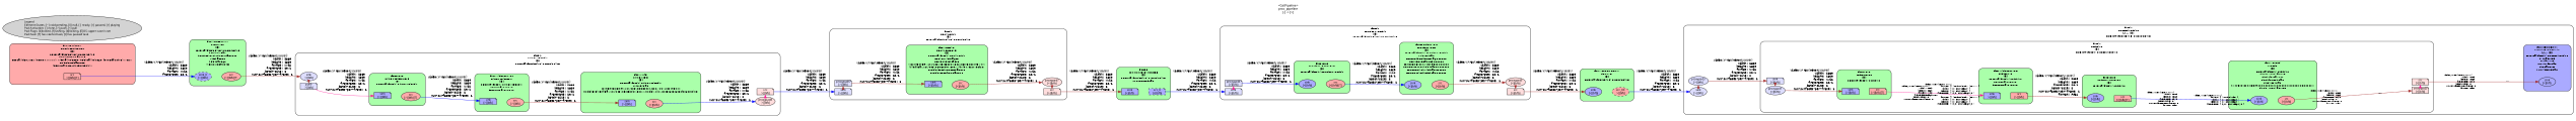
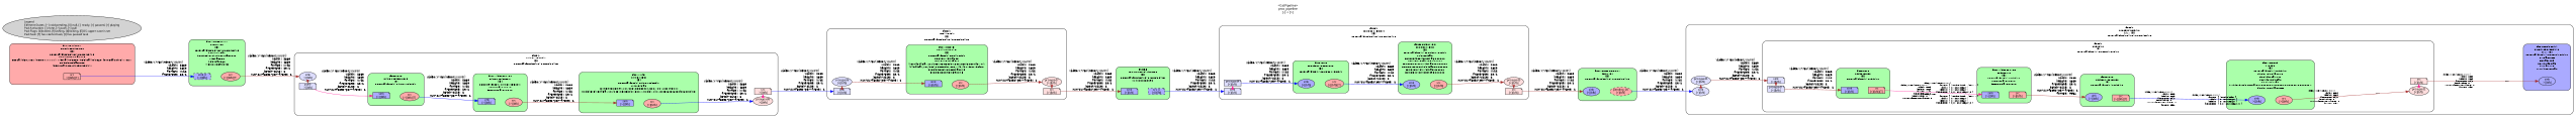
  digraph {
    fontname=sans
    fontsize=10
    label="<GstPipeline>\nproc_pipeline\n[-] -> [>]"
    labelloc=t
    nodesep=.1
    rankdir=LR
    ranksep=.2
    node [color=black fillcolor="#aaaaff" fontname=sans fontsize=9 margin="0.0,0.0" shape=note style="filled,solid"]
    edge [fontname=monospace fontsize=9 labelfontsize=6 color=brown]
    n1 [height=0.2 label="sink\n[>][bfb]"]
    n2 [height=0.2 label="src_0\n[>][bfb]" style="filled,dashed"]
    n3 [fillcolor="#ddddff" height=0.2 label="pull9\n[>][bfb]"]
    n4 [fillcolor="#ddddff" height=0.2 label="sink\n[>][bfb]" shape=ellipse]
    n5 [fillcolor="#ffdddd" height=0.2 label="proxypad8\n[>][bfb]" shape=ellipse]
    n6 [fillcolor="#ffdddd" height=0.2 label="src\n[>][bfb]"]
    n7 [height=0.2 label="sink\n[>][bfb]"]
    n8 [fillcolor="#ffaaaa" height=0.2 label="src\n[>][bfb]" shape=ellipse]
    n9 [height=0.2 label="sink\n[>][bfb]"]
    n10 [fillcolor="#ffaaaa" height=0.2 label="src\n[>][bfb]" shape=ellipse]
    n11 [height=0.2 label="sink\n[>][bfb]"]
    n12 [fillcolor="#ffaaaa" height=0.2 label="src\n[>][bfb][T]" shape=ellipse]
    n13 [fillcolor="#ddddff" height=0.2 label="sink\n[>][bfb]"]
-   n14 [fillcolor="#ddddff" height=0.2 label="proxypad6\n[>][bfb]"]
+   n14 [fillcolor="#ddddff" height=0.2 label="proxypad6\n[>][bfb]" shape=ellipse]
    n15 [fillcolor="#ffdddd" height=0.2 label="proxypad7\n[>][bfb]" shape=ellipse]
    n16 [fillcolor="#ffdddd" height=0.2 label="src\n[>][bfb]"]
    n17 [height=0.2 label="sink\n[>][bfb]"]
    n18 [fillcolor="#ffaaaa" height=0.2 label="src\n[>][bfb]" shape=ellipse]
    n19 [fillcolor="#ddddff" height=0.2 label="sink\n[>][bfb]"]
    n20 [fillcolor="#ddddff" height=0.2 label="proxypad4\n[>][bfb]"]
    n21 [fillcolor="#ffdddd" height=0.2 label="proxypad5\n[>][bfb]" shape=ellipse]
    n22 [fillcolor="#ffdddd" height=0.2 label="src\n[>][bfb]"]
    n23 [fillcolor="#ffaaaa" height=0.2 label="src\n[>][bfb]" shape=ellipse]
    n24 [height=0.2 label="sink\n[>][bfb]" shape=ellipse]
    n25 [height=0.2 label="sink\n[>][bfb]" shape=ellipse]
    n26 [fillcolor="#ffaaaa" height=0.2 label="src\n[>][bfb][T]" shape=ellipse]
    n27 [fillcolor="#ddddff" height=0.2 label="proxypad3\n[>][bfb]" shape=ellipse]
    n28 [fillcolor="#ddddff" height=0.2 label="sink\n[>][bfb]" shape=ellipse]
-   n29 [fillcolor="#ddddff" height=0.2 label="proxypad1\n[>][bfb]" shape=ellipse]
+   n29 [fillcolor="#ddddff" height=0.2 label="proxypad1\n[>][bfb]"]
    n30 [fillcolor="#ddddff" height=0.2 label="sink\n[>][bfb]"]
-   n31 [fillcolor="#ffdddd" height=0.2 label="proxypad2\n[>][bfb]"]
+   n31 [fillcolor="#ffdddd" height=0.2 label="proxypad2\n[>][bfb]" shape=ellipse]
    n32 [fillcolor="#ffdddd" height=0.2 label="src\n[>][bfb]"]
    n33 [height=0.2 label="sink\n[>][bfb]" shape=ellipse]
    n34 [fillcolor="#ffaaaa" height=0.2 label="src\n[>][bfb]" shape=ellipse]
    n35 [height=0.2 label="sink\n[>][bfb]" shape=ellipse]
    n36 [fillcolor="#ffaaaa" height=0.2 label="src\n[>][bfb][T]"]
    n37 [height=0.2 label="sink\n[>][bfb]"]
    n38 [fillcolor="#ffaaaa" height=0.2 label="src\n[>][bfb]"]
    n39 [height=0.2 label="sink\n[>][bfb]"]
    n40 [fillcolor="#ffaaaa" height=0.2 label="src\n[>][bfb][T]"]
    n41 [height=0.2 label="sink\n[>][bfb]" shape=ellipse]
    n42 [height=0.2 label="sink\n[>][bfb]" shape=ellipse]
-   n43 [fillcolor="#ffaaaa" height=0.2 label="src_00\n[>][bfb]" shape=ellipse style="filled,dashed"]
+   n43 [fillcolor="#ffaaaa" height=0.2 label="pending_00\n[>][bfb]" shape=ellipse style="filled,dashed"]
    n44 [fillcolor="#ffaaaa" height=0.2 label="src\n[>][bfb][T]"]
-   n45 [height=0.2 label="sink_0\n[>][bfb]" shape=ellipse style="filled,dashed"]
+   n45 [height=0.2 label="sink_0\n[>][bfb]" style="filled,dashed"]
    n46 [fillcolor="#ffaaaa" height=0.2 label="src\n[>][bfb][T]" shape=ellipse]
    n47 [label="Legend\lElement-States: [~] void-pending, [0] null, [-] ready, [=] paused, [>] playing\lPad-Activation: [-] none, [>] push, [<] pull\lPad-Flags: [b]locked, [f]lushing, [b]locking, [E]OS; upper-case is set\lPad-Task: [T] has started task, [t] has paused task\l" margin="0.05,0.05" shape=ellipse style=filled color="" fillcolor=""]
    subgraph cluster_1 {
      color=black
      fillcolor="#aaffaa"
      fontname="Bitstream Vera Sans"
      fontsize=8
      label="GstTee\ncommon_analytics_tee\n[=]\nparent=(GstPipeline) proc_pipeline\nnum-src-pads=1"
      style="filled,rounded"
      subgraph cluster_2 {
        color=black
        fillcolor="#aaffaa"
        fontname="Bitstream Vera Sans"
        fontsize=8
        label=""
        style=invis
        n1
      }
      subgraph cluster_3 {
        color=black
        fillcolor="#aaffaa"
        fontname="Bitstream Vera Sans"
        fontsize=8
        label=""
        style=invis
        n2
      }
    }
    subgraph cluster_4 {
      color=black
      fillcolor="#ffffff"
      fontname="Bitstream Vera Sans"
      fontsize=8
      label="GstBin\nprimary_gie_bin\n[=]\nparent=(GstPipeline) proc_pipeline"
      style="filled,rounded"
      subgraph cluster_5 {
        color=black
        fillcolor="#ffffff"
        fontname="Bitstream Vera Sans"
        fontsize=8
        label=""
        style=invis
        n3
        n4
      }
      subgraph cluster_6 {
        color=black
        fillcolor="#ffffff"
        fontname="Bitstream Vera Sans"
        fontsize=8
        label=""
        style=invis
        n5
        n6
      }
      subgraph cluster_7 {
        color=black
        fillcolor="#aaffaa"
        fontname="Bitstream Vera Sans"
        fontsize=8
        label="GstNvInfer\nprimary_gie\n[=]\nparent=(GstBin) primary_gie_bin\nunique-id=1\nconfig-file-path=\"/usr/local/perception/app/yolov4_config.txt\"\nmodel-engine-file=\"/usr/local/perception/app/../model/yolov4_1_3_608_608_fp16.engine\""
        style="filled,rounded"
        subgraph cluster_8 {
          color=black
          fillcolor="#aaffaa"
          fontname="Bitstream Vera Sans"
          fontsize=8
          label=""
          style=invis
          n7
        }
        subgraph cluster_9 {
          color=black
          fillcolor="#aaffaa"
          fontname="Bitstream Vera Sans"
          fontsize=8
          label=""
          style=invis
          n8
        }
      }
      subgraph cluster_10 {
        color=black
        fillcolor="#aaffaa"
        fontname="Bitstream Vera Sans"
        fontsize=8
        label="Gstnvvideoconvert\nprimary_gie_conv\n[=]\nparent=(GstBin) primary_gie_bin\nsrc-crop=\"0:0:0:0\"\ndest-crop=\"0:0:0:0\""
        style="filled,rounded"
        subgraph cluster_11 {
          color=black
          fillcolor="#aaffaa"
          fontname="Bitstream Vera Sans"
          fontsize=8
          label=""
          style=invis
          n9
        }
        subgraph cluster_12 {
          color=black
          fillcolor="#aaffaa"
          fontname="Bitstream Vera Sans"
          fontsize=8
          label=""
          style=invis
          n10
        }
      }
      subgraph cluster_13 {
        color=black
        fillcolor="#aaffaa"
        fontname="Bitstream Vera Sans"
        fontsize=8
        label="GstQueue\nprimary_gie_queue\n[=]\nparent=(GstBin) primary_gie_bin"
        style="filled,rounded"
        subgraph cluster_14 {
          color=black
          fillcolor="#aaffaa"
          fontname="Bitstream Vera Sans"
          fontsize=8
          label=""
          style=invis
          n11
        }
        subgraph cluster_15 {
          color=black
          fillcolor="#aaffaa"
          fontname="Bitstream Vera Sans"
          fontsize=8
          label=""
          style=invis
          n12
        }
      }
    }
    subgraph cluster_16 {
      color=black
      fillcolor="#ffffff"
      fontname="Bitstream Vera Sans"
      fontsize=8
      label="GstBin\ntracking_bin\n[=]\nparent=(GstPipeline) proc_pipeline"
      style="filled,rounded"
      subgraph cluster_17 {
        color=black
        fillcolor="#ffffff"
        fontname="Bitstream Vera Sans"
        fontsize=8
        label=""
        style=invis
        n13
        n14
      }
      subgraph cluster_18 {
        color=black
        fillcolor="#ffffff"
        fontname="Bitstream Vera Sans"
        fontsize=8
        label=""
        style=invis
        n15
        n16
      }
      subgraph cluster_19 {
        color=black
        fillcolor="#aaffaa"
        fontname="Bitstream Vera Sans"
        fontsize=8
        label="GstNvTracker\ntracking_tracker\n[=]\nparent=(GstBin) tracking_bin\ntracker-width=608\ntracker-height=512\nll-config-file=\"/usr/local/perception/app/tracker_config.yml\"\nll-lib-file=\"/usr/local/perception/app/../lib/libnvds_nvdcf.so\"\nenable-batch-process=TRUE\nenable-past-frame=TRUE"
        style="filled,rounded"
        subgraph cluster_20 {
          color=black
          fillcolor="#aaffaa"
          fontname="Bitstream Vera Sans"
          fontsize=8
          label=""
          style=invis
          n17
        }
        subgraph cluster_21 {
          color=black
          fillcolor="#aaffaa"
          fontname="Bitstream Vera Sans"
          fontsize=8
          label=""
          style=invis
          n18
        }
      }
    }
    subgraph cluster_22 {
      color=black
      fillcolor="#ffffff"
      fontname="Bitstream Vera Sans"
      fontsize=8
      label="GstBin\ncoordconvert_bin\n[=]\nparent=(GstPipeline) proc_pipeline"
      style="filled,rounded"
      subgraph cluster_23 {
        color=black
        fillcolor="#ffffff"
        fontname="Bitstream Vera Sans"
        fontsize=8
        label=""
        style=invis
        n19
        n20
      }
      subgraph cluster_24 {
        color=black
        fillcolor="#ffffff"
        fontname="Bitstream Vera Sans"
        fontsize=8
        label=""
        style=invis
        n21
        n22
      }
      subgraph cluster_25 {
        color=black
        fillcolor="#aaffaa"
        fontname="Bitstream Vera Sans"
        fontsize=8
        label="GstCoordConvert\ncoordconvert0\n[=]\nparent=(GstBin) coordconvert_bin\nunique-id=0\ncamera-focal-length=6.000000\ntrack-gauge=1435.000000\ncamera-sensor-width=300.000000\ncamera-sensor-height=300.000000\ncamera-pixel-width=3.000000\ncamera-pixel-height=3.000000"
        style="filled,rounded"
        subgraph cluster_26 {
          color=black
          fillcolor="#aaffaa"
          fontname="Bitstream Vera Sans"
          fontsize=8
          label=""
          style=invis
          n23
        }
        subgraph cluster_27 {
          color=black
          fillcolor="#aaffaa"
          fontname="Bitstream Vera Sans"
          fontsize=8
          label=""
          style=invis
          n24
        }
      }
      subgraph cluster_28 {
        color=black
        fillcolor="#aaffaa"
        fontname="Bitstream Vera Sans"
        fontsize=8
        label="GstQueue\ncoordconvert_queue\n[=]\nparent=(GstBin) coordconvert_bin"
        style="filled,rounded"
        subgraph cluster_29 {
          color=black
          fillcolor="#aaffaa"
          fontname="Bitstream Vera Sans"
          fontsize=8
          label=""
          style=invis
          n25
        }
        subgraph cluster_30 {
          color=black
          fillcolor="#aaffaa"
          fontname="Bitstream Vera Sans"
          fontsize=8
          label=""
          style=invis
          n26
        }
      }
    }
    subgraph cluster_31 {
      color=black
      fillcolor="#ffffff"
      fontname="Bitstream Vera Sans"
      fontsize=8
      label="GstBin\nprocessing_bin0\n[-] -> [=]\nparent=(GstPipeline) proc_pipeline"
      style="filled,rounded"
      subgraph cluster_32 {
        color=black
        fillcolor="#ffffff"
        fontname="Bitstream Vera Sans"
        fontsize=8
        label=""
        style=invis
        n27
        n28
      }
      subgraph cluster_33 {
        color=black
        fillcolor="#ffffff"
        fontname="Bitstream Vera Sans"
        fontsize=8
        label="GstBin\nosd_bin0\n[=]\nparent=(GstBin) processing_bin0"
        style="filled,rounded"
        subgraph cluster_34 {
          color=black
          fillcolor="#ffffff"
          fontname="Bitstream Vera Sans"
          fontsize=8
          label=""
          style=invis
          n29
          n30
        }
        subgraph cluster_35 {
          color=black
          fillcolor="#ffffff"
          fontname="Bitstream Vera Sans"
          fontsize=8
          label=""
          style=invis
          n31
          n32
        }
        subgraph cluster_36 {
          color=black
          fillcolor="#aaffaa"
          fontname="Bitstream Vera Sans"
          fontsize=8
          label="GstNvDsOsd\nnvosd0\n[=]\nparent=(GstBin) osd_bin0\ndisplay-clock=TRUE\nclock-font=NULL\nclock-font-size=0\nclock-color=0\nhw-blend-color-attr=\"3,1.000000,1.000000,0.000000,0.300000:\"\ndisplay-mask=FALSE"
          style="filled,rounded"
          subgraph cluster_37 {
            color=black
            fillcolor="#aaffaa"
            fontname="Bitstream Vera Sans"
            fontsize=8
            label=""
            style=invis
            n33
          }
          subgraph cluster_38 {
            color=black
            fillcolor="#aaffaa"
            fontname="Bitstream Vera Sans"
            fontsize=8
            label=""
            style=invis
            n34
          }
        }
        subgraph cluster_39 {
          color=black
          fillcolor="#aaffaa"
          fontname="Bitstream Vera Sans"
          fontsize=8
          label="GstQueue\nosd_conv_queue0\n[=]\nparent=(GstBin) osd_bin0"
          style="filled,rounded"
          subgraph cluster_40 {
            color=black
            fillcolor="#aaffaa"
            fontname="Bitstream Vera Sans"
            fontsize=8
            label=""
            style=invis
            n35
          }
          subgraph cluster_41 {
            color=black
            fillcolor="#aaffaa"
            fontname="Bitstream Vera Sans"
            fontsize=8
            label=""
            style=invis
            n36
          }
        }
        subgraph cluster_42 {
          color=black
          fillcolor="#aaffaa"
          fontname="Bitstream Vera Sans"
          fontsize=8
          label="Gstnvvideoconvert\nosd_conv0\n[=]\nparent=(GstBin) osd_bin0\nsrc-crop=\"0:0:0:0\"\ndest-crop=\"0:0:0:0\""
          style="filled,rounded"
          subgraph cluster_43 {
            color=black
            fillcolor="#aaffaa"
            fontname="Bitstream Vera Sans"
            fontsize=8
            label=""
            style=invis
            n37
          }
          subgraph cluster_44 {
            color=black
            fillcolor="#aaffaa"
            fontname="Bitstream Vera Sans"
            fontsize=8
            label=""
            style=invis
            n38
          }
        }
        subgraph cluster_45 {
          color=black
          fillcolor="#aaffaa"
          fontname="Bitstream Vera Sans"
          fontsize=8
          label="GstQueue\nosd_queue0\n[=]\nparent=(GstBin) osd_bin0"
          style="filled,rounded"
          subgraph cluster_46 {
            color=black
            fillcolor="#aaffaa"
            fontname="Bitstream Vera Sans"
            fontsize=8
            label=""
            style=invis
            n39
          }
          subgraph cluster_47 {
            color=black
            fillcolor="#aaffaa"
            fontname="Bitstream Vera Sans"
            fontsize=8
            label=""
            style=invis
            n40
          }
        }
      }
      subgraph cluster_48 {
        color=black
        fillcolor="#aaaaff"
        fontname="Bitstream Vera Sans"
        fontsize=8
        label="GstInterPipeSink\nproc_interpipesink0\n[-] -> [=]\nparent=(GstBin) processing_bin0\nsync=FALSE\neos=FALSE\nmax-buffers=3\ndrop=TRUE\nnum-listeners=2"
        style="filled,rounded"
        subgraph cluster_49 {
          color=black
          fillcolor="#aaaaff"
          fontname="Bitstream Vera Sans"
          fontsize=8
          label=""
          style=invis
          n41
        }
      }
    }
    subgraph cluster_50 {
      color=black
      fillcolor="#aaffaa"
      fontname="Bitstream Vera Sans"
      fontsize=8
      label="GstNvStreamDemux\ndemuxer\n[=]\nparent=(GstPipeline) proc_pipeline"
      style="filled,rounded"
      subgraph cluster_51 {
        color=black
        fillcolor="#aaffaa"
        fontname="Bitstream Vera Sans"
        fontsize=8
        label=""
        style=invis
        n42
      }
      subgraph cluster_52 {
        color=black
        fillcolor="#aaffaa"
        fontname="Bitstream Vera Sans"
        fontsize=8
        label=""
        style=invis
        n43
      }
    }
    subgraph cluster_53 {
      color=black
      fillcolor="#ffaaaa"
      fontname="Bitstream Vera Sans"
      fontsize=8
      label="GstInterPipeSrc\nproc_interpipesrc0\n[=]\nparent=(GstPipeline) proc_pipeline\ndo-timestamp=TRUE\ncaps=video/x-raw(memory:NVMM), width=(int)2880, height=(int)1860, format=(string)NV12…\nemit-signals=FALSE\nlisten-to=\"src0A_interpipesink\""
      style="filled,rounded"
      subgraph cluster_54 {
        color=black
        fillcolor="#ffaaaa"
        fontname="Bitstream Vera Sans"
        fontsize=8
        label=""
        style=invis
        n44
      }
    }
    subgraph cluster_55 {
      color=black
      fillcolor="#aaffaa"
      fontname="Bitstream Vera Sans"
      fontsize=8
      label="GstNvStreamMux\nsrc_muxer\n[=]\nparent=(GstPipeline) proc_pipeline\nbatch-size=2\nbatched-push-timeout=50000\nwidth=2880\nheight=1860\nlive-source=TRUE"
      style="filled,rounded"
      subgraph cluster_56 {
        color=black
        fillcolor="#aaffaa"
        fontname="Bitstream Vera Sans"
        fontsize=8
        label=""
        style=invis
        n45
      }
      subgraph cluster_57 {
        color=black
        fillcolor="#aaffaa"
        fontname="Bitstream Vera Sans"
        fontsize=8
        label=""
        style=invis
        n46
      }
    }
    n1 -> n2 [style=invis color=""]
    n2 -> n19 [color=blue label="video/x-raw(memory:NVMM)\l               width: 2880\l              height: 1860\l              format: NV12\l           framerate: 20/1\l          batch-size: 2\l  num-surfaces-per-frame: 1\l"]
    n3 -> n11 [color=deeppink label="video/x-raw(memory:NVMM)\l               width: 2880\l              height: 1860\l              format: NV12\l           framerate: 20/1\l          batch-size: 2\l  num-surfaces-per-frame: 1\l"]
    n4 -> n3 [minlen=0 style=dashed]
    n4 -> n6 [style=invis color=""]
    n5 -> n6 [color=deeppink minlen=0 style=dashed]
    n6 -> n13 [color=blue label="video/x-raw(memory:NVMM)\l               width: 2880\l              height: 1860\l              format: NV12\l           framerate: 20/1\l          batch-size: 2\l  num-surfaces-per-frame: 1\l"]
    n7 -> n8 [style=invis color=""]
    n8 -> n5 [color=blue label="video/x-raw(memory:NVMM)\l               width: 2880\l              height: 1860\l              format: NV12\l           framerate: 20/1\l          batch-size: 2\l  num-surfaces-per-frame: 1\l"]
    n9 -> n10 [style=invis color=""]
    n10 -> n7 [label="video/x-raw(memory:NVMM)\l               width: 2880\l              height: 1860\l              format: NV12\l           framerate: 20/1\l          batch-size: 2\l  num-surfaces-per-frame: 1\l"]
    n11 -> n12 [style=invis color=""]
    n12 -> n9 [color=blue label="video/x-raw(memory:NVMM)\l               width: 2880\l              height: 1860\l              format: NV12\l           framerate: 20/1\l          batch-size: 2\l  num-surfaces-per-frame: 1\l"]
    n13 -> n14 [minlen=0 style=dashed]
    n13 -> n16 [style=invis color=""]
    n14 -> n17 [label="video/x-raw(memory:NVMM)\l               width: 2880\l              height: 1860\l              format: NV12\l           framerate: 20/1\l          batch-size: 2\l  num-surfaces-per-frame: 1\l"]
    n15 -> n16 [minlen=0 style=dashed]
    n16 -> n1 [label="video/x-raw(memory:NVMM)\l               width: 2880\l              height: 1860\l              format: NV12\l           framerate: 20/1\l          batch-size: 2\l  num-surfaces-per-frame: 1\l"]
    n17 -> n18 [style=invis color=""]
    n18 -> n15 [label="video/x-raw(memory:NVMM)\l               width: 2880\l              height: 1860\l              format: NV12\l           framerate: 20/1\l          batch-size: 2\l  num-surfaces-per-frame: 1\l"]
    n19 -> n20 [color=deeppink minlen=0 style=dashed]
    n19 -> n22 [style=invis color=""]
    n20 -> n25 [color=blue label="video/x-raw(memory:NVMM)\l               width: 2880\l              height: 1860\l              format: NV12\l           framerate: 20/1\l          batch-size: 2\l  num-surfaces-per-frame: 1\l"]
    n21 -> n22 [minlen=0 style=dashed]
    n22 -> n42 [label="video/x-raw(memory:NVMM)\l               width: 2880\l              height: 1860\l              format: NV12\l           framerate: 20/1\l          batch-size: 2\l  num-surfaces-per-frame: 1\l"]
    n23 -> n21 [label="video/x-raw(memory:NVMM)\l               width: 2880\l              height: 1860\l              format: NV12\l           framerate: 20/1\l          batch-size: 2\l  num-surfaces-per-frame: 1\l"]
    n24 -> n23 [style=invis color=""]
    n25 -> n26 [style=invis color=""]
    n26 -> n24 [color=blue label="video/x-raw(memory:NVMM)\l               width: 2880\l              height: 1860\l              format: NV12\l           framerate: 20/1\l          batch-size: 2\l  num-surfaces-per-frame: 1\l"]
    n27 -> n30 [label="video/x-raw(memory:NVMM)\l               width: 2880\l              height: 1860\l              format: NV12\l           framerate: 20/1\l          batch-size: 2\l  num-surfaces-per-frame: 1\l"]
    n28 -> n27 [minlen=0 style=dashed]
    n29 -> n39 [label="video/x-raw(memory:NVMM)\l               width: 2880\l              height: 1860\l              format: NV12\l           framerate: 20/1\l          batch-size: 2\l  num-surfaces-per-frame: 1\l"]
    n30 -> n29 [minlen=0 style=dashed]
    n30 -> n32 [style=invis color=""]
    n31 -> n32 [color=deeppink minlen=0 style=dashed]
    n32 -> n41 [headlabel=ANY label="                                                  " labelangle=0 labeldistance=10 taillabel="video/x-raw(memory:NVMM)\l               width: 2880\l              height: 1860\l           framerate: 20/1\l          batch-size: 2\l  num-surfaces-per-frame: 1\l              format: RGBA\l"]
    n33 -> n34 [style=invis color=""]
    n34 -> n31 [headlabel=ANY label="                                                  " labelangle=0 labeldistance=10 taillabel="video/x-raw(memory:NVMM)\l               width: 2880\l              height: 1860\l           framerate: 20/1\l          batch-size: 2\l  num-surfaces-per-frame: 1\l              format: RGBA\l"]
    n35 -> n36 [style=invis color=""]
    n36 -> n33 [color=blue headlabel="video/x-raw(memory:NVMM)\l              format: { (string)RGBA }\l               width: [ 1, 2147483647 ]\l              height: [ 1, 2147483647 ]\l           framerate: [ 0/1, 2147483647/1 ]\l" label="                                                  " labelangle=0 labeldistance=10 taillabel="video/x-raw(memory:NVMM)\l               width: 2880\l              height: 1860\l           framerate: 20/1\l          batch-size: 2\l  num-surfaces-per-frame: 1\l              format: RGBA\l"]
    n37 -> n38 [style=invis color=""]
    n38 -> n35 [label="video/x-raw(memory:NVMM)\l               width: 2880\l              height: 1860\l           framerate: 20/1\l          batch-size: 2\l  num-surfaces-per-frame: 1\l              format: RGBA\l"]
    n39 -> n40 [style=invis color=""]
    n40 -> n37 [color=deeppink headlabel="video/x-raw(memory:NVMM)\l              format: { (string)I420, (str... }\l               width: [ 1, 2147483647 ]\l              height: [ 1, 2147483647 ]\l           framerate: [ 0/1, 2147483647/1 ]\lvideo/x-raw\l              format: { (string)I420, (str... }\l               width: [ 1, 2147483647 ]\l              height: [ 1, 2147483647 ]\l           framerate: [ 0/1, 2147483647/1 ]\l" label="                                                  " labelangle=0 labeldistance=10 taillabel="video/x-raw(memory:NVMM)\l               width: 2880\l              height: 1860\l              format: NV12\l           framerate: 20/1\l          batch-size: 2\l  num-surfaces-per-frame: 1\l"]
    n42 -> n43 [style=invis color=""]
    n43 -> n28 [color=blue label="video/x-raw(memory:NVMM)\l               width: 2880\l              height: 1860\l              format: NV12\l           framerate: 20/1\l          batch-size: 2\l  num-surfaces-per-frame: 1\l"]
    n44 -> n45 [color=blue label="video/x-raw(memory:NVMM)\l               width: 2880\l              height: 1860\l              format: NV12\l           framerate: 20/1\l"]
    n45 -> n46 [style=invis color=""]
    n46 -> n4 [label="video/x-raw(memory:NVMM)\l               width: 2880\l              height: 1860\l              format: NV12\l           framerate: 20/1\l          batch-size: 2\l  num-surfaces-per-frame: 1\l"]
  }
